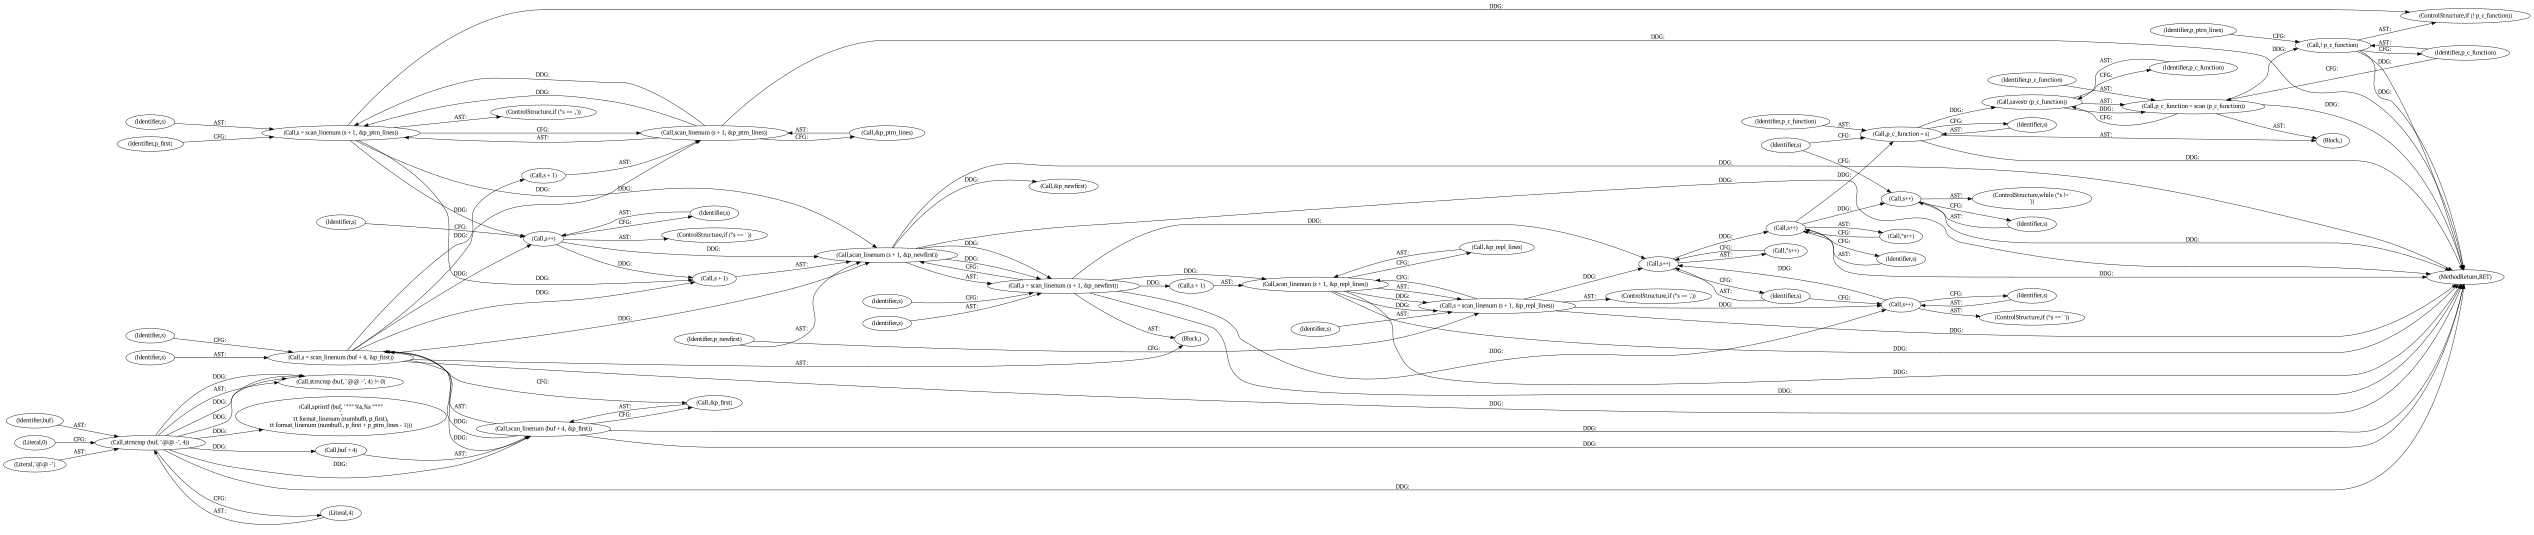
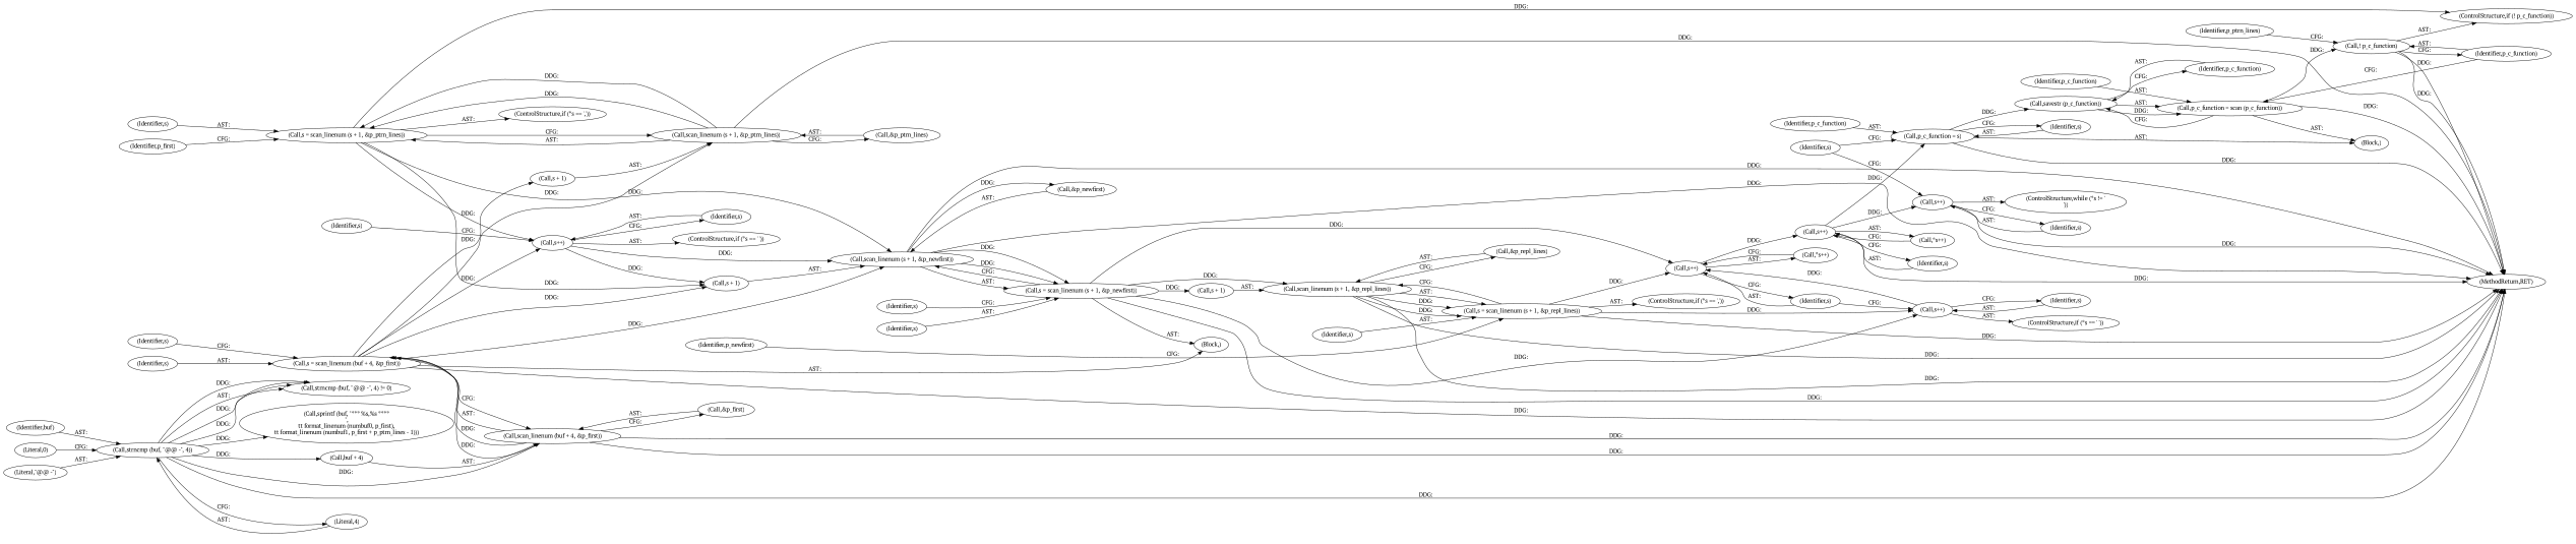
  digraph {
    fontname="PT Serif"
    rankdir=LR
    node [fontname="PT Serif"]
    edge [fontname="PT Serif"]
    n1 [label="(Call,s++)"]
    n2 [label="(Call,s++)"]
    n3 [label="(Call,*s++)"]
    n4 [label="(Identifier,s)"]
    n5 [label="(MethodReturn,RET)"]
    n6 [label="(Call,p_c_function = s)"]
    n7 [label="(Call,s++)"]
    n8 [label="(Identifier,s)"]
    n9 [label="(Call,*s++)"]
    n10 [label="(Call,s++)"]
    n11 [label="(Call,s = scan_linenum (s + 1, &p_newfirst))"]
    n12 [label="(Call,scan_linenum (s + 1, &p_newfirst))"]
    n13 [label="(Call,scan_linenum (s + 1, &p_repl_lines))"]
    n14 [label="(Block,)"]
    n15 [label="(Call,s + 1)"]
    n16 [label="(Call,&p_newfirst)"]
    n17 [label="(Call,s = scan_linenum (s + 1, &p_repl_lines))"]
    n18 [label="(Call,&p_repl_lines)"]
    n19 [label="(Identifier,s)"]
    n20 [label="(ControlStructure,if (*s == ' '))"]
    n21 [label="(Call,s++)"]
    n22 [label="(Identifier,s)"]
    n23 [label="(Call,s + 1)"]
    n24 [label="(ControlStructure,if (*s == ' '))"]
    n25 [label="(Call,s = scan_linenum (s + 1, &p_ptrn_lines))"]
    n26 [label="(Call,scan_linenum (s + 1, &p_ptrn_lines))"]
    n27 [label="(ControlStructure,if (*s == ','))"]
    n28 [label="(ControlStructure,if (! p_c_function))"]
    n29 [label="(Call,&p_ptrn_lines)"]
    n30 [label="(Call,s = scan_linenum (buf + 4, &p_first))"]
    n31 [label="(Call,scan_linenum (buf + 4, &p_first))"]
    n32 [label="(Call,s + 1)"]
    n33 [label="(Call,&p_first)"]
    n34 [label="(Call,strncmp (buf, \"@@ -\", 4))"]
    n35 [label="(Literal,4)"]
    n36 [label="(Call,buf + 4)"]
    n37 [label="(Call,strncmp (buf, \"@@ -\", 4) != 0)"]
    n38 [label="(Call,sprintf (buf, \"*** %s,%s ****\n\",\n\t\t format_linenum (numbuf0, p_first),\n\t\t format_linenum (numbuf1, p_first + p_ptrn_lines - 1)))"]
    n39 [label="(ControlStructure,if (*s == ','))"]
    n40 [label="(Call,savestr (p_c_function))"]
    n41 [label="(Identifier,s)"]
    n42 [label="(Block,)"]
    n43 [label="(ControlStructure,while (*s != '\n'))"]
    n44 [label="(Identifier,s)"]
    n45 [label="(Call,p_c_function = scan (p_c_function))"]
    n46 [label="(Identifier,p_c_function)"]
    n47 [label="(Call,! p_c_function)"]
    n48 [label="(Identifier,p_c_function)"]
    n49 [label="(Identifier,s)"]
    n50 [label="(Identifier,p_newfirst)"]
    n51 [label="(Identifier,s)"]
    n52 [label="(Identifier,buf)"]
    n53 [label="(Identifier,p_c_function)"]
    n54 [label="(Identifier,s)"]
    n55 [label="(Identifier,p_first)"]
    n56 [label="(Identifier,s)"]
    n57 [label="(Identifier,p_ptrn_lines)"]
    n58 [label="(Identifier,p_c_function)"]
    n59 [label="(Literal,0)"]
    n60 [label="(Identifier,s)"]
    n61 [label="(Identifier,s)"]
    n62 [label="(Identifier,s)"]
    n63 [label="(Identifier,s)"]
    n64 [label="(Literal,\"@@ -\")"]
    n1 -> n2 [label="DDG: "]
    n1 -> n3 [label="AST: "]
    n1 -> n4 [label="CFG: "]
    n2 -> n5 [label="DDG: "]
    n2 -> n6 [label="DDG: "]
    n2 -> n7 [label="DDG: "]
    n2 -> n8 [label="CFG: "]
    n2 -> n9 [label="AST: "]
    n3 -> n1 [label="CFG: "]
    n4 -> n1 [label="AST: "]
    n4 -> n10 [label="CFG: "]
    n6 -> n5 [label="DDG: "]
    n6 -> n40 [label="DDG: "]
    n6 -> n41 [label="CFG: "]
    n6 -> n42 [label="AST: "]
    n7 -> n5 [label="DDG: "]
    n7 -> n43 [label="AST: "]
    n7 -> n44 [label="CFG: "]
    n8 -> n2 [label="AST: "]
    n9 -> n2 [label="CFG: "]
    n10 -> n1 [label="DDG: "]
    n10 -> n19 [label="CFG: "]
    n10 -> n20 [label="AST: "]
    n11 -> n1 [label="DDG: "]
    n11 -> n5 [label="DDG: "]
    n11 -> n10 [label="DDG: "]
    n11 -> n12 [label="CFG: "]
    n11 -> n13 [label="DDG: "]
    n11 -> n14 [label="AST: "]
    n11 -> n15 [label="DDG: "]
    n12 -> n5 [label="DDG: "]
    n12 -> n5 [label="DDG: "]
    n12 -> n11 [label="AST: "]
    n12 -> n11 [label="DDG: "]
    n12 -> n11 [label="DDG: "]
    n12 -> n16 [label="DDG: "]
    n13 -> n5 [label="DDG: "]
    n13 -> n5 [label="DDG: "]
    n13 -> n17 [label="AST: "]
    n13 -> n17 [label="DDG: "]
    n13 -> n17 [label="DDG: "]
    n13 -> n18 [label="CFG: "]
    n15 -> n13 [label="AST: "]
-   n50 -> n12 [label="AST: "]
+   n16 -> n12 [label="AST: "]
    n17 -> n1 [label="DDG: "]
    n17 -> n5 [label="DDG: "]
    n17 -> n10 [label="DDG: "]
    n17 -> n13 [label="CFG: "]
    n17 -> n39 [label="AST: "]
    n18 -> n13 [label="AST: "]
    n19 -> n10 [label="AST: "]
    n21 -> n12 [label="DDG: "]
    n21 -> n22 [label="CFG: "]
    n21 -> n23 [label="DDG: "]
    n21 -> n24 [label="AST: "]
    n22 -> n21 [label="AST: "]
    n23 -> n12 [label="AST: "]
    n25 -> n12 [label="DDG: "]
    n25 -> n21 [label="DDG: "]
    n25 -> n23 [label="DDG: "]
    n25 -> n26 [label="CFG: "]
    n25 -> n27 [label="AST: "]
    n25 -> n28 [label="DDG: "]
    n26 -> n5 [label="DDG: "]
    n26 -> n25 [label="AST: "]
    n26 -> n25 [label="DDG: "]
    n26 -> n25 [label="DDG: "]
    n26 -> n29 [label="CFG: "]
    n29 -> n26 [label="AST: "]
    n30 -> n5 [label="DDG: "]
    n30 -> n12 [label="DDG: "]
    n30 -> n14 [label="AST: "]
    n30 -> n21 [label="DDG: "]
    n30 -> n23 [label="DDG: "]
    n30 -> n26 [label="DDG: "]
-   n30 -> n33 [label="CFG: "]
+   n30 -> n31 [label="CFG: "]
    n30 -> n32 [label="DDG: "]
    n31 -> n5 [label="DDG: "]
    n31 -> n5 [label="DDG: "]
    n31 -> n30 [label="AST: "]
    n31 -> n30 [label="DDG: "]
    n31 -> n30 [label="DDG: "]
    n31 -> n33 [label="CFG: "]
    n32 -> n26 [label="AST: "]
    n33 -> n31 [label="AST: "]
    n34 -> n5 [label="DDG: "]
    n34 -> n31 [label="DDG: "]
    n34 -> n35 [label="CFG: "]
    n34 -> n36 [label="DDG: "]
    n34 -> n37 [label="AST: "]
    n34 -> n37 [label="DDG: "]
    n34 -> n37 [label="DDG: "]
    n34 -> n37 [label="DDG: "]
    n34 -> n38 [label="DDG: "]
    n35 -> n34 [label="AST: "]
    n36 -> n31 [label="AST: "]
    n40 -> n45 [label="AST: "]
    n40 -> n45 [label="DDG: "]
    n40 -> n46 [label="CFG: "]
    n41 -> n6 [label="AST: "]
    n44 -> n7 [label="AST: "]
    n45 -> n5 [label="DDG: "]
    n45 -> n40 [label="CFG: "]
    n45 -> n42 [label="AST: "]
    n45 -> n47 [label="DDG: "]
    n46 -> n40 [label="AST: "]
    n47 -> n5 [label="DDG: "]
    n47 -> n5 [label="DDG: "]
    n47 -> n28 [label="AST: "]
    n47 -> n48 [label="CFG: "]
    n48 -> n45 [label="CFG: "]
    n48 -> n47 [label="AST: "]
    n49 -> n25 [label="AST: "]
    n50 -> n17 [label="CFG: "]
    n51 -> n30 [label="CFG: "]
    n52 -> n34 [label="AST: "]
    n53 -> n45 [label="AST: "]
    n54 -> n6 [label="CFG: "]
    n54 -> n7 [label="CFG: "]
    n55 -> n25 [label="CFG: "]
    n56 -> n11 [label="CFG: "]
    n57 -> n47 [label="CFG: "]
    n58 -> n6 [label="AST: "]
    n59 -> n34 [label="CFG: "]
    n60 -> n21 [label="CFG: "]
    n61 -> n17 [label="AST: "]
    n62 -> n30 [label="AST: "]
    n63 -> n11 [label="AST: "]
    n64 -> n34 [label="AST: "]
  }
